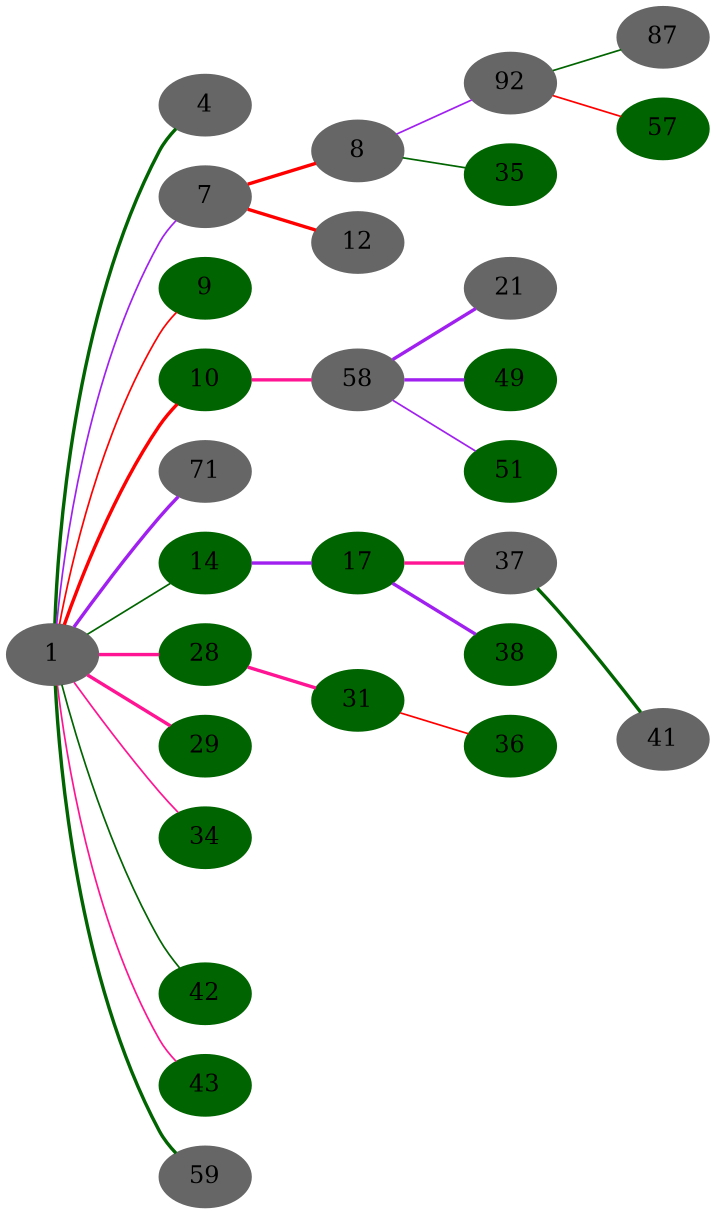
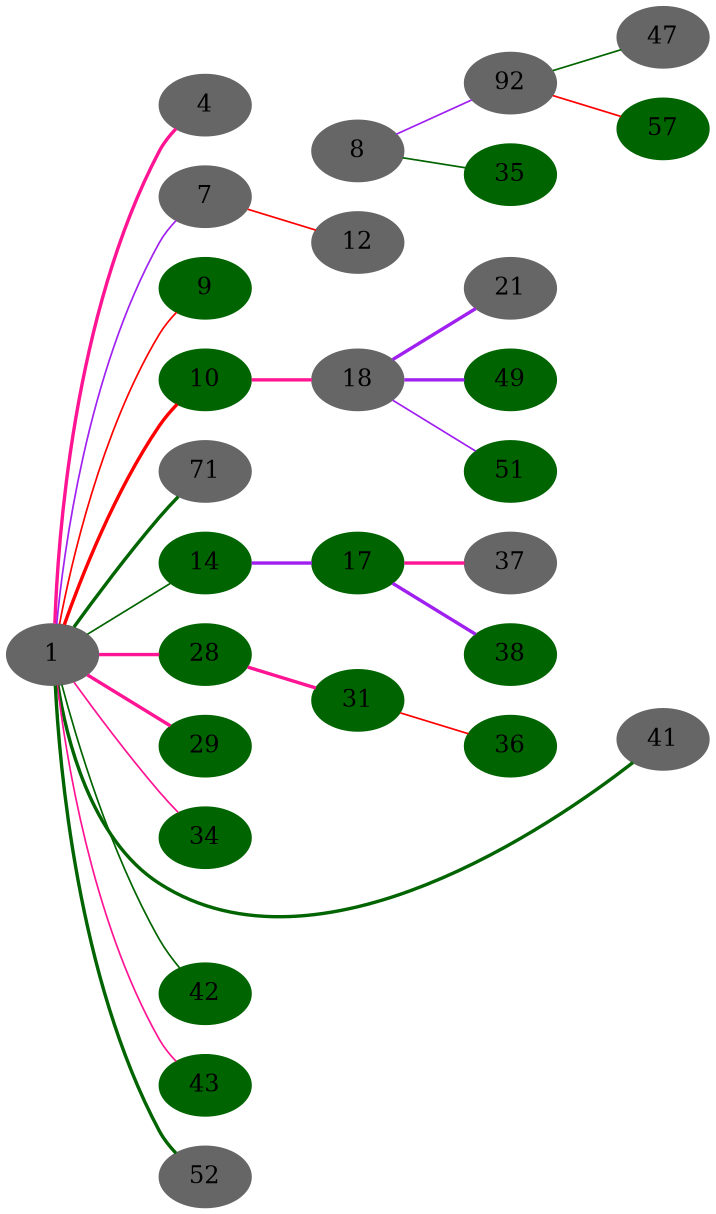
  graph {
    rankdir=LR
    node [color=darkgreen style=filled]
    edge [color=deeppink style=bold]
    1 [color=gray40 super="+2+5+3"]
    4 [color=gray40 super="+56+40+26"]
    7 [color=gray40 super="+20"]
    9
    10 [super="+22+15+25+13"]
    n6 [color=gray40 label=71 super="+24"]
    14
    28
    29
    34
    41 [color=gray40 super="+59"]
    42
    43
-   52 [color=gray40 label=59]
+   52 [color=gray40]
    8 [color=gray40]
    12 [color=gray40 super="+44"]
-   18 [color=gray40 super="+39" label=58]
+   18 [color=gray40 super="+39"]
    17 [super="+30+23"]
    31
    n20 [color=gray40 label=92]
    35
-   47 [color=gray40 label=87]
+   47 [color=gray40]
    57
    21 [color=gray40]
    49 [super="+55"]
    51
    37 [color=gray40]
    38
    36
-   1 -- 4 [color=darkgreen]
+   1 -- 4
    1 -- 7 [color=purple style=solid]
    1 -- 9 [color=red style=solid]
    1 -- 10 [color=red]
-   1 -- n6 [color=purple]
+   1 -- n6 [color=darkgreen]
    1 -- 14 [color=darkgreen style=solid]
    1 -- 28
    1 -- 29
    1 -- 34 [style=solid]
-   37 -- 41 [color=darkgreen]
+   1 -- 41 [color=darkgreen]
    1 -- 42 [color=darkgreen style=solid]
    1 -- 43 [style=solid]
    1 -- 52 [color=darkgreen]
-   7 -- 8 [color=red]
-   7 -- 12 [color=red]
+   7 -- 12 [color=red style=solid]
    10 -- 18
    14 -- 17 [color=purple]
    28 -- 31
    8 -- n20 [color=purple style=solid]
    8 -- 35 [color=darkgreen style=solid]
    18 -- 21 [color=purple]
    18 -- 49 [color=purple]
    18 -- 51 [color=purple style=solid]
    17 -- 37
    17 -- 38 [color=purple]
    31 -- 36 [color=red style=solid]
    n20 -- 47 [color=darkgreen style=solid]
    n20 -- 57 [color=red style=solid]
  }
